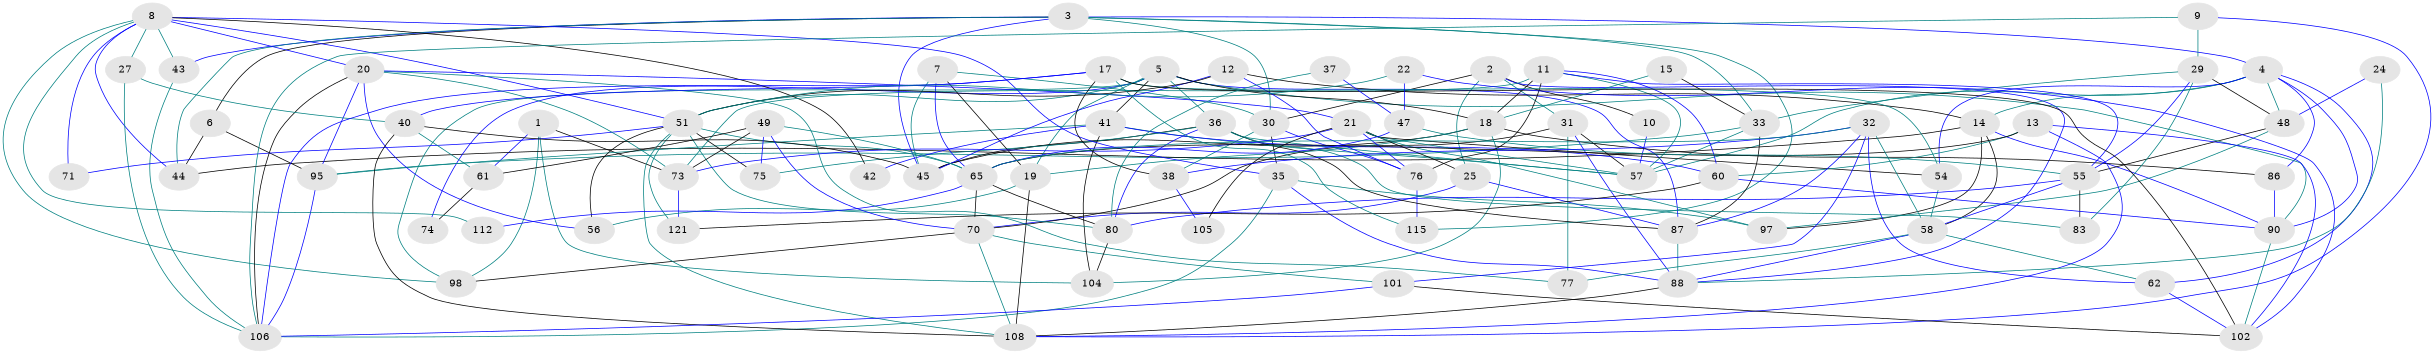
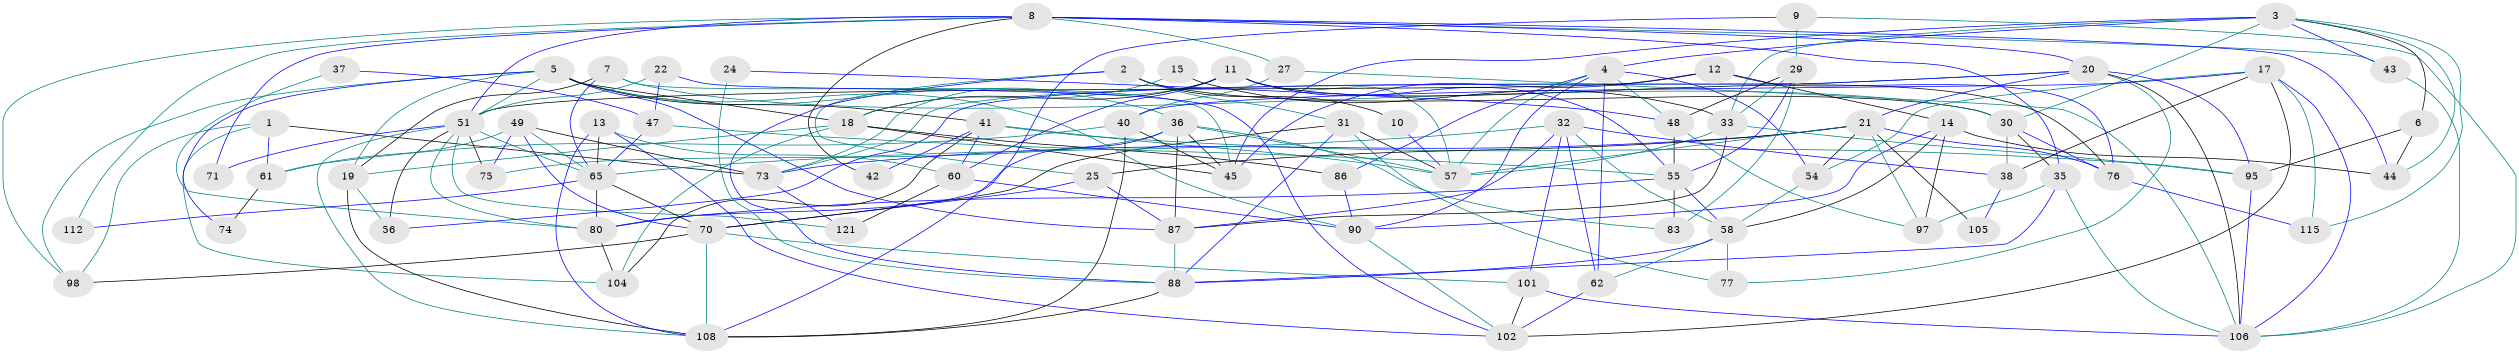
  graph {
    node [color=gray90 style=filled]
    edge [color=teal]
    1 [super="+39"]
    61
    73 [super="+91"]
    98
    104
    74
    121
    2 [super="+16"]
    10
    25 [super="+72"]
    30 [super="+81"]
    31 [super="+99"]
    88 [super="+92"]
    57 [super="+63"]
    87 [super="+113"]
    70 [super="+103"]
    35 [super="+96"]
    76
    38
    77
    108 [super="+110"]
    3 [super="+32"]
    4 [super="+59"]
    6
    33 [super="+79"]
    43
    44
    45 [super="+94"]
    115
    14 [super="+119"]
    48 [super="+64"]
    54
    62
    86
    90 [super="+117"]
    95
    106 [super="+114"]
    58 [super="+107"]
    97
    55 [super="+68"]
    102 [super="+109"]
    5 [super="+84"]
    18 [super="+28"]
    19 [super="+67"]
    36 [super="+120"]
    41 [super="+52"]
    51 [super="+111"]
    56
    83 [super="+116"]
    75
    80 [super="+93"]
    42
    60 [super="+118"]
    65 [super="+69"]
    71
    7 [super="+89"]
    112
    8 [super="+66"]
    20 [super="+85"]
    27
    21 [super="+26"]
    40
    29 [super="+78"]
    9
    11 [super="+100"]
    12 [super="+46"]
    13 [super="+23"]
    15
    17 [super="+82"]
    105
    22
    47
    24
    101
    n75 [label=32 super="+50"]
    37
    49 [super="+53"]
    1 -- 61 [color=blue]
    1 -- 73 [color=black]
    1 -- 98
    1 -- 104
    61 -- 74 [color=black]
    73 -- 121 [color=blue]
    2 -- 10 [color=black]
    2 -- 25
    2 -- 30 [color=black]
    2 -- 31
    2 -- 88 [color=blue]
    10 -- 57 [color=blue]
    25 -- 87 [color=blue]
    25 -- 70 [color=blue]
    30 -- 35 [color=black]
    30 -- 76 [color=blue]
    30 -- 38
    31 -- 88 [color=blue]
    31 -- 57 [color=black]
    31 -- 70 [color=black weight=2]
    31 -- 77
    88 -- 108 [color=black]
    87 -- 88
    70 -- 98 [color=black]
    70 -- 108
    70 -- 101
    35 -- 88 [color=blue]
    35 -- 106
    35 -- 97
    76 -- 115 [color=blue]
    38 -- 105 [color=blue]
    3 -- 30
    3 -- 4 [color=blue]
    3 -- 6 [color=black]
    3 -- 33
    3 -- 43 [color=blue]
    3 -- 44
    3 -- 45 [color=blue]
    3 -- 115
    4 -- 57
-   4 -- 14
    4 -- 48
    4 -- 54 [color=blue]
    4 -- 62 [color=blue]
    4 -- 86 [color=blue]
    4 -- 90 [color=blue]
    6 -- 44 [color=black]
    6 -- 95 [color=black]
    33 -- 57 [weight=2]
    33 -- 87 [color=black]
    33 -- 95
    43 -- 106
    14 -- 44 [color=black]
    14 -- 90 [color=blue]
    14 -- 58 [color=black]
    14 -- 97 [color=black]
    48 -- 97
    48 -- 55 [color=black]
    54 -- 58
    62 -- 102 [color=blue]
    86 -- 90 [color=blue]
    90 -- 102
    95 -- 106 [color=blue]
    58 -- 88 [color=blue]
    58 -- 77
    58 -- 62
    55 -- 58 [color=blue]
    55 -- 83 [color=black]
    55 -- 80 [color=blue]
    5 -- 98
    5 -- 74 [color=blue]
    5 -- 87 [color=blue]
    5 -- 90
    5 -- 18 [color=black]
    5 -- 19
    5 -- 36
    5 -- 41 [color=black]
    5 -- 51
    18 -- 104
    18 -- 45 [color=black]
    18 -- 86 [color=black]
    18 -- 19
    19 -- 108 [color=black]
    19 -- 56
    36 -- 57
    36 -- 87 [color=black]
    36 -- 45 [color=black]
    36 -- 83
    36 -- 75
    36 -- 80 [color=blue]
    41 -- 104 [color=black]
    41 -- 57
    41 -- 95
    41 -- 42 [color=blue]
    41 -- 60 [color=blue]
    51 -- 121
    51 -- 108
    51 -- 56 [color=black]
    51 -- 75 [color=black]
    51 -- 80
    51 -- 65
    51 -- 71 [color=blue]
    80 -- 104 [color=black]
    60 -- 121 [color=black]
    60 -- 90 [color=blue]
    65 -- 70 [color=black]
    65 -- 80 [color=black]
    65 -- 112 [color=blue]
    7 -- 30
    7 -- 45
    7 -- 19 [color=black]
    7 -- 65 [color=blue]
    8 -- 98
    8 -- 35 [color=blue]
    8 -- 43
    8 -- 44 [color=blue]
    8 -- 51 [color=blue]
    8 -- 42 [color=black]
    8 -- 71 [color=blue]
    8 -- 112
    8 -- 20 [color=blue]
    8 -- 27
    20 -- 73
    20 -- 77
    20 -- 95 [color=blue]
    20 -- 106 [color=black]
    20 -- 56 [color=blue]
    20 -- 21 [color=blue]
    27 -- 106
    27 -- 40
    21 -- 73 [color=blue]
    21 -- 25 [color=black]
    21 -- 57
    21 -- 76 [color=blue]
    21 -- 54 [color=black]
    21 -- 97
    21 -- 105 [color=black]
    40 -- 61
    40 -- 108 [color=black]
    40 -- 45 [color=black]
    29 -- 33
    29 -- 48 [color=black]
    29 -- 55 [color=blue]
    29 -- 83
    9 -- 108 [color=blue]
    9 -- 106
    9 -- 29
    11 -- 73 [weight=2]
    11 -- 57
    11 -- 76 [color=black]
    11 -- 55 [color=blue]
    11 -- 18 [color=black]
    11 -- 60 [color=blue]
    12 -- 76 [color=blue]
    12 -- 45 [color=blue]
    12 -- 14 [color=black weight=2]
    12 -- 51 [color=black]
    13 -- 108 [color=blue]
    13 -- 102 [color=blue]
    13 -- 60
    13 -- 65 [color=black]
    15 -- 33 [color=black]
    15 -- 18
    17 -- 38 [color=black]
    17 -- 115
    17 -- 54
    17 -- 106 [color=blue]
    17 -- 102 [color=black]
    17 -- 40 [color=blue]
    22 -- 102 [color=blue]
    22 -- 51
    22 -- 47 [color=blue]
    47 -- 55
    47 -- 65 [color=blue]
    24 -- 88
    24 -- 48 [color=blue]
    101 -- 106 [color=blue]
    101 -- 102 [color=black]
    n75 -- 87 [color=blue]
    n75 -- 38 [color=blue]
    n75 -- 62 [color=blue]
    n75 -- 58 [weight=2]
    n75 -- 65
    n75 -- 101 [color=blue]
    37 -- 80
    37 -- 47 [color=blue]
-   49 -- 61 [color=black]
+   49 -- 61
    49 -- 73 [color=black]
    49 -- 70 [color=blue]
    49 -- 75 [color=blue]
    49 -- 65
  }
